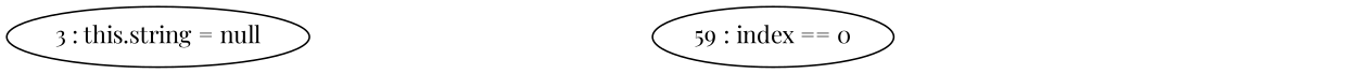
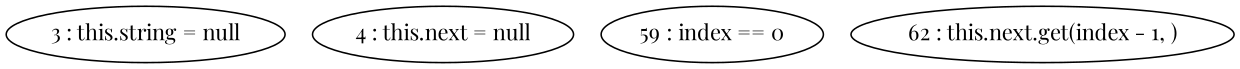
  digraph {
    fontname="Playfair Display"
    node [fontname="Playfair Display"]
    "3 : this.string = null"
+   "4 : this.next = null"
    "59 : index == 0"
+   "62 : this.next.get(index - 1, )"
  }
